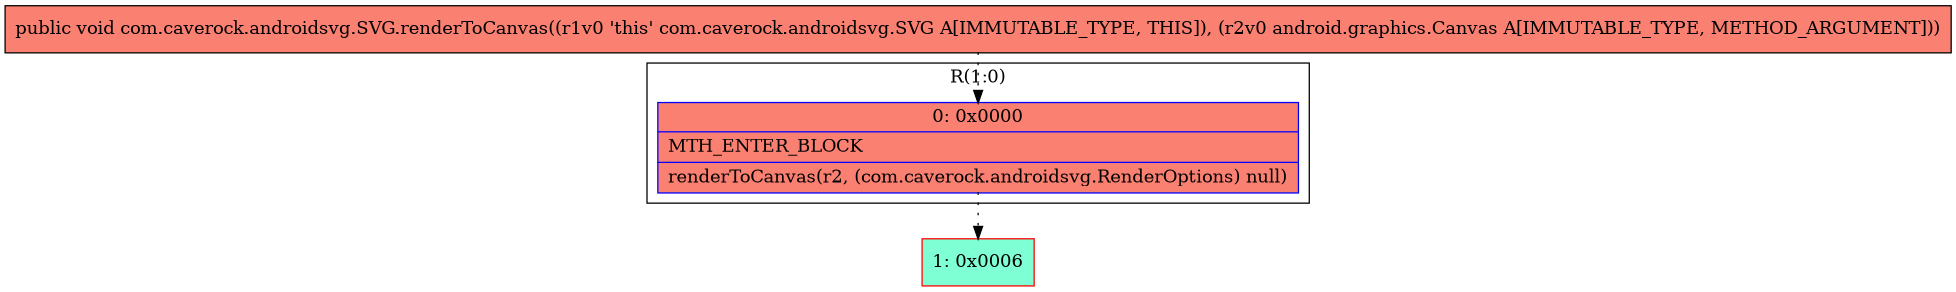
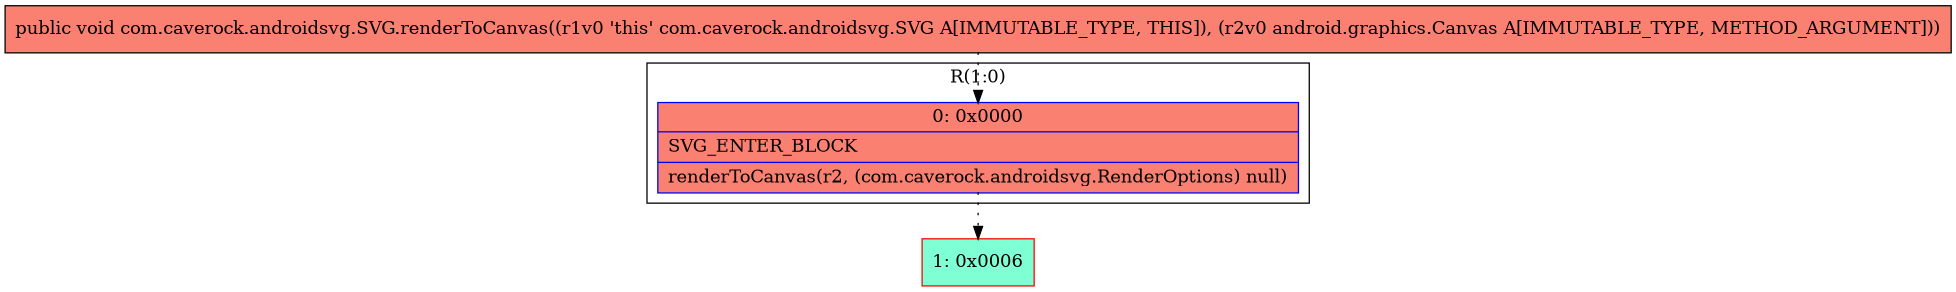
  digraph {
    node [shape=record style=filled fillcolor=salmon]
    edge [style=dotted]
-   n1 [color=blue label="{0\:\ 0x0000|MTH_ENTER_BLOCK\l|renderToCanvas(r2, (com.caverock.androidsvg.RenderOptions) null)\l}"]
+   n1 [color=blue label="{0\:\ 0x0000|SVG_ENTER_BLOCK\l|renderToCanvas(r2, (com.caverock.androidsvg.RenderOptions) null)\l}"]
    n2 [color=red label="{1\:\ 0x0006}" fillcolor=aquamarine]
    n3 [label="{public void com.caverock.androidsvg.SVG.renderToCanvas((r1v0 'this' com.caverock.androidsvg.SVG A[IMMUTABLE_TYPE, THIS]), (r2v0 android.graphics.Canvas A[IMMUTABLE_TYPE, METHOD_ARGUMENT])) }"]
    subgraph cluster_1 {
      label="R(1:0)"
      n1
    }
    n1 -> n2
    n3 -> n1
  }
